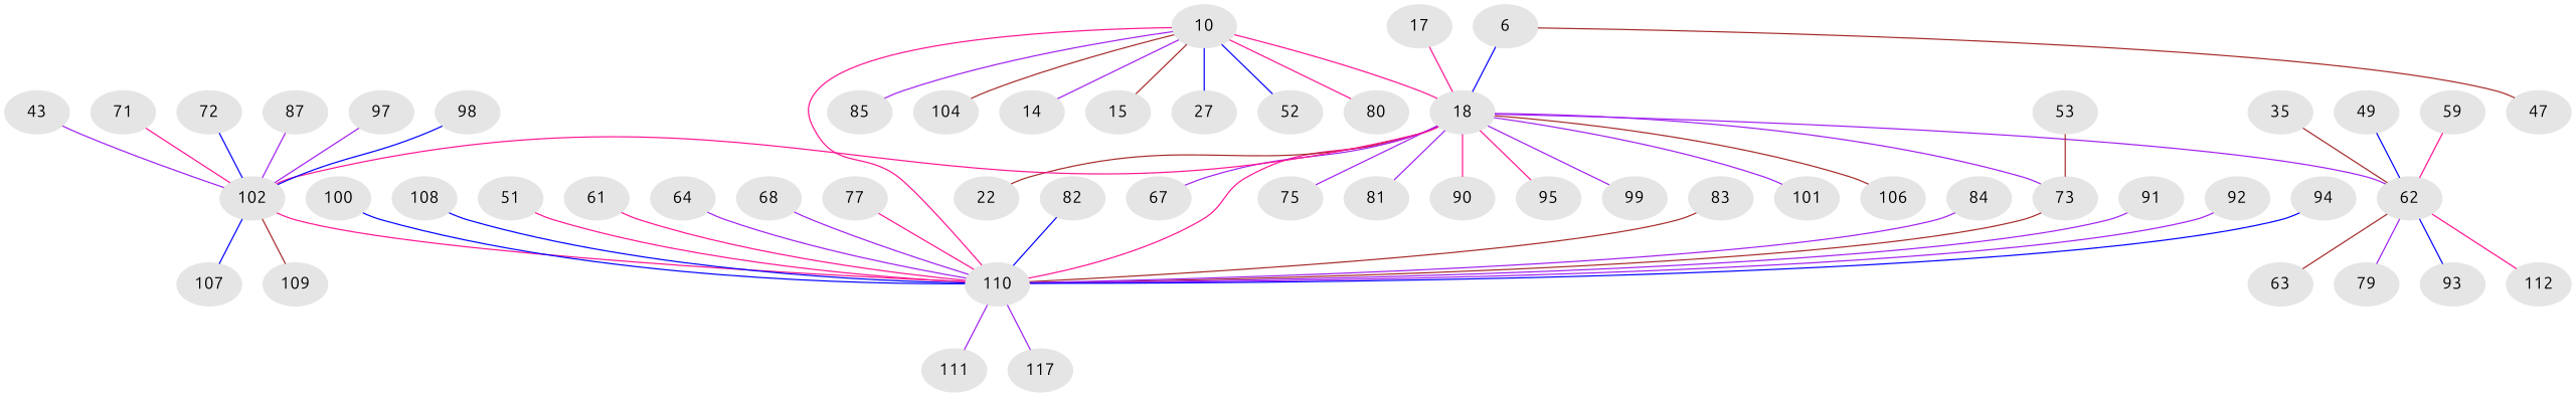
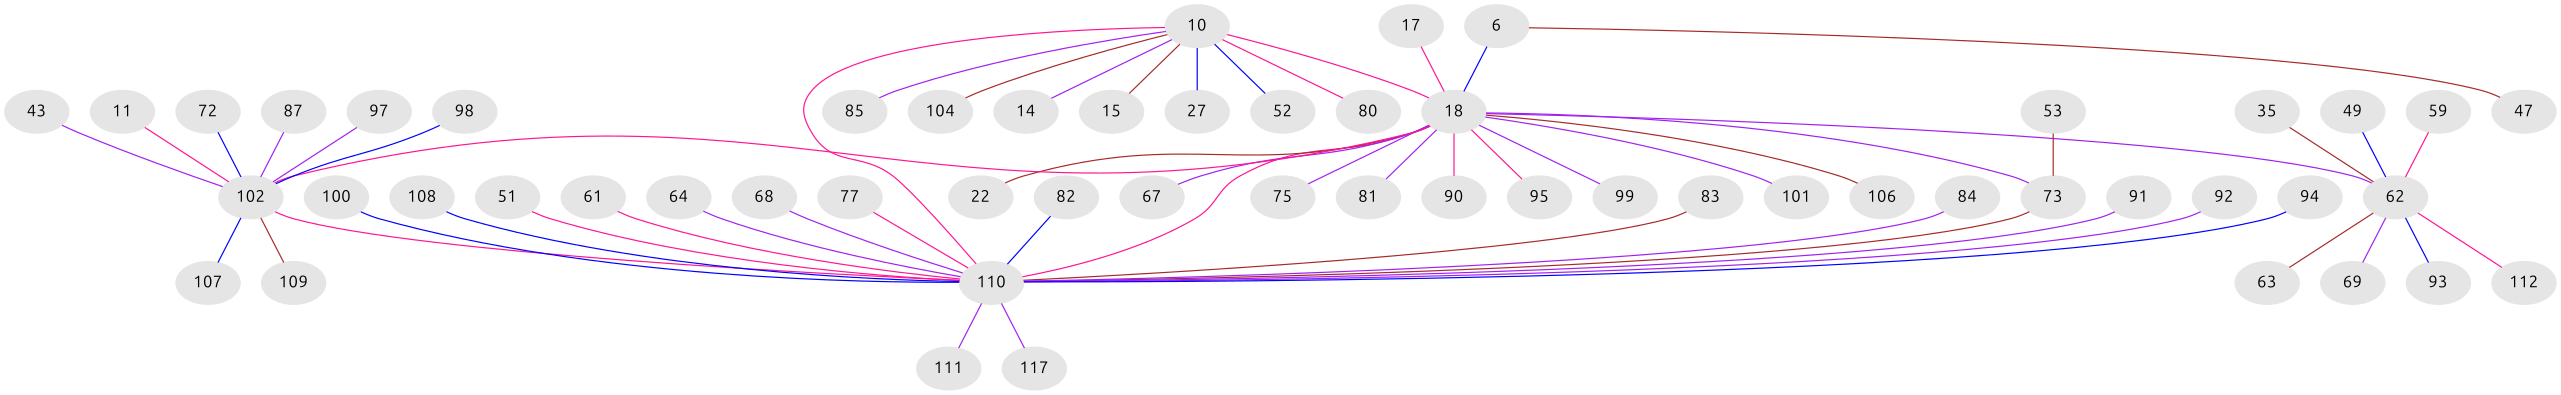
  graph {
    fontname=Ubuntu
    node [color=gray90 fontname=Ubuntu style=filled]
    edge [color=purple fontname=Ubuntu]
    18 [super="+3+8"]
    110 [super="+65+74+89+55+33+86+56+39+58+78+12+79"]
    22
    62 [super="+25"]
    67
    73 [super="+23"]
    75
    81 [super="+29"]
    90
    95
    99 [super="+26"]
    101
    102 [super="+45+48+70+66"]
    106 [super="+96+103"]
    6
    47
    10
    14
    15
    27 [super="+16"]
    52
    80 [super="+30"]
    85
    104
    111
    n26 [label=117]
    17
    63
-   69 [label=79]
+   69
    93
    112 [super="+105"]
    107
    109
    35
    43
    49
    51 [super="+50"]
    53
    59
    61
    64
    68
-   71
+   71 [label=11]
    72
    77
    82
    83
    84
    87
    91
    92
    94
    97 [super="+76"]
    98 [super="+5+7+9+19+60"]
    100 [super="+88"]
    108 [super="+44"]
    18 -- 110 [color=deeppink weight=3]
    18 -- 22 [color=brown]
    18 -- 62 [weight=2]
    18 -- 67
    18 -- 73 [weight=2]
    18 -- 75
    18 -- 81
    18 -- 90 [color=deeppink]
    18 -- 95 [color=deeppink]
    18 -- 99
    18 -- 101
    18 -- 102 [color=deeppink weight=6]
    18 -- 106 [color=brown]
    110 -- 111
    110 -- n26
    62 -- 63 [color=brown]
    62 -- 69
    62 -- 93 [color=blue]
    62 -- 112 [color=deeppink]
    73 -- 110 [color=brown]
    102 -- 110 [color=deeppink weight=2]
    102 -- 107 [color=blue]
    102 -- 109 [color=brown]
    6 -- 18 [color=blue weight=2]
    6 -- 47 [color=brown]
    10 -- 18 [color=deeppink weight=2]
    10 -- 110 [color=deeppink]
    10 -- 14
    10 -- 15 [color=brown]
    10 -- 27 [color=blue weight=2]
    10 -- 52 [color=blue]
    10 -- 80 [color=deeppink]
    10 -- 85
    10 -- 104 [color=brown]
    17 -- 18 [color=deeppink]
    35 -- 62 [color=brown]
    43 -- 102
    49 -- 62 [color=blue]
    51 -- 110 [color=deeppink]
    53 -- 73 [color=brown]
    59 -- 62 [color=deeppink]
    61 -- 110 [color=deeppink]
    64 -- 110
    68 -- 110
    71 -- 102 [color=deeppink]
    72 -- 102 [color=blue]
    77 -- 110 [color=deeppink]
    82 -- 110 [color=blue]
    83 -- 110 [color=brown]
    84 -- 110
    87 -- 102
    91 -- 110
    92 -- 110
    94 -- 110 [color=blue]
    97 -- 102
    98 -- 102 [color=blue]
    100 -- 110 [color=blue]
    108 -- 110 [color=blue]
  }
